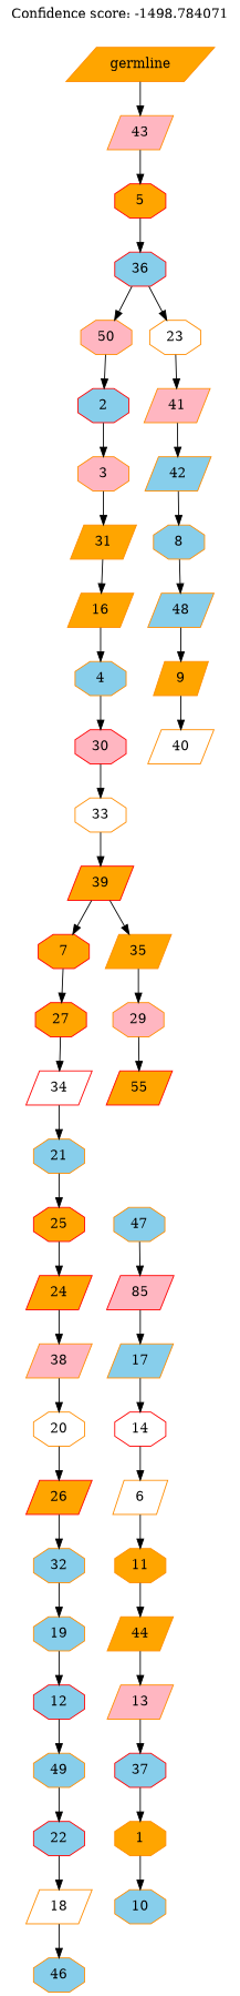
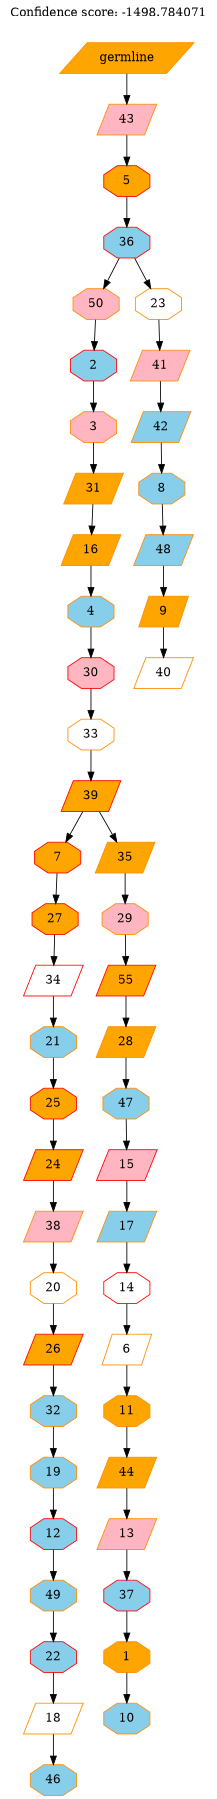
  digraph {
    label="Confidence score: -1498.784071"
    labelloc=t
    node [color=darkorange fillcolor=skyblue shape=octagon style=filled]
    n1 [fillcolor=white label=18 shape=parallelogram]
    n2 [label=46]
    n3 [color=red label=22]
    n4 [label=49]
    n5 [color=red label=12]
    n6 [label=19]
    n7 [label=32]
    n8 [color=red fillcolor=orange label=26 shape=parallelogram]
    n9 [fillcolor=white label=20]
    n10 [fillcolor=lightpink label=38 shape=parallelogram]
    n11 [color=red fillcolor=orange label=24 shape=parallelogram]
    n12 [color=red fillcolor=orange label=25]
    n13 [label=21]
    n14 [color=red fillcolor=white label=34 shape=parallelogram]
    n15 [color=red fillcolor=orange label=27]
    n16 [color=red fillcolor=orange label=7]
    n17 [fillcolor=orange label=1]
    n18 [label=10]
    n19 [color=red label=37]
    n20 [fillcolor=lightpink label=13 shape=parallelogram]
    n21 [fillcolor=orange label=44 shape=parallelogram]
    n22 [fillcolor=orange label=11]
    n23 [fillcolor=white label=6 shape=parallelogram]
    n24 [color=red fillcolor=white label=14]
    n25 [label=17 shape=parallelogram]
-   n26 [color=red fillcolor=lightpink label=85 shape=parallelogram]
+   n26 [color=red fillcolor=lightpink label=15 shape=parallelogram]
    n27 [label=47]
+   n28 [fillcolor=orange label=28 shape=parallelogram]
    n29 [color=red fillcolor=orange label=55 shape=parallelogram]
    n30 [fillcolor=lightpink label=29]
    n31 [fillcolor=orange label=35 shape=parallelogram]
    n32 [color=red fillcolor=orange label=39 shape=parallelogram]
    n33 [fillcolor=white label=33]
    n34 [color=red fillcolor=lightpink label=30]
    n35 [label=4]
    n36 [fillcolor=orange label=16 shape=parallelogram]
    n37 [fillcolor=orange label=31 shape=parallelogram]
    n38 [fillcolor=lightpink label=3]
    n39 [color=red label=2]
    n40 [fillcolor=lightpink label=50]
    n41 [fillcolor=orange label=9 shape=parallelogram]
    n42 [fillcolor=white label=40 shape=parallelogram]
    n43 [label=48 shape=parallelogram]
    n44 [label=8]
    n45 [label=42 shape=parallelogram]
    n46 [fillcolor=lightpink label=41 shape=parallelogram]
    n47 [fillcolor=white label=23]
    n48 [color=red label=36]
    n49 [color=red fillcolor=orange label=5]
    n50 [fillcolor=lightpink label=43 shape=parallelogram]
    n51 [fillcolor=orange label=germline shape=parallelogram]
    n1 -> n2
    n3 -> n1
    n4 -> n3
    n5 -> n4
    n6 -> n5
    n7 -> n6
    n8 -> n7
    n9 -> n8
    n10 -> n9
    n11 -> n10
    n12 -> n11
    n13 -> n12
    n14 -> n13
    n15 -> n14
    n16 -> n15
    n17 -> n18
    n19 -> n17
    n20 -> n19
    n21 -> n20
    n22 -> n21
    n23 -> n22
    n24 -> n23
    n25 -> n24
    n26 -> n25
    n27 -> n26
+   n28 -> n27
+   n29 -> n28
    n30 -> n29
    n31 -> n30
    n32 -> n16
    n32 -> n31
    n33 -> n32
    n34 -> n33
    n35 -> n34
    n36 -> n35
    n37 -> n36
    n38 -> n37
    n39 -> n38
    n40 -> n39
    n41 -> n42
    n43 -> n41
    n44 -> n43
    n45 -> n44
    n46 -> n45
    n47 -> n46
    n48 -> n40
    n48 -> n47
    n49 -> n48
    n50 -> n49
    n51 -> n50
  }
